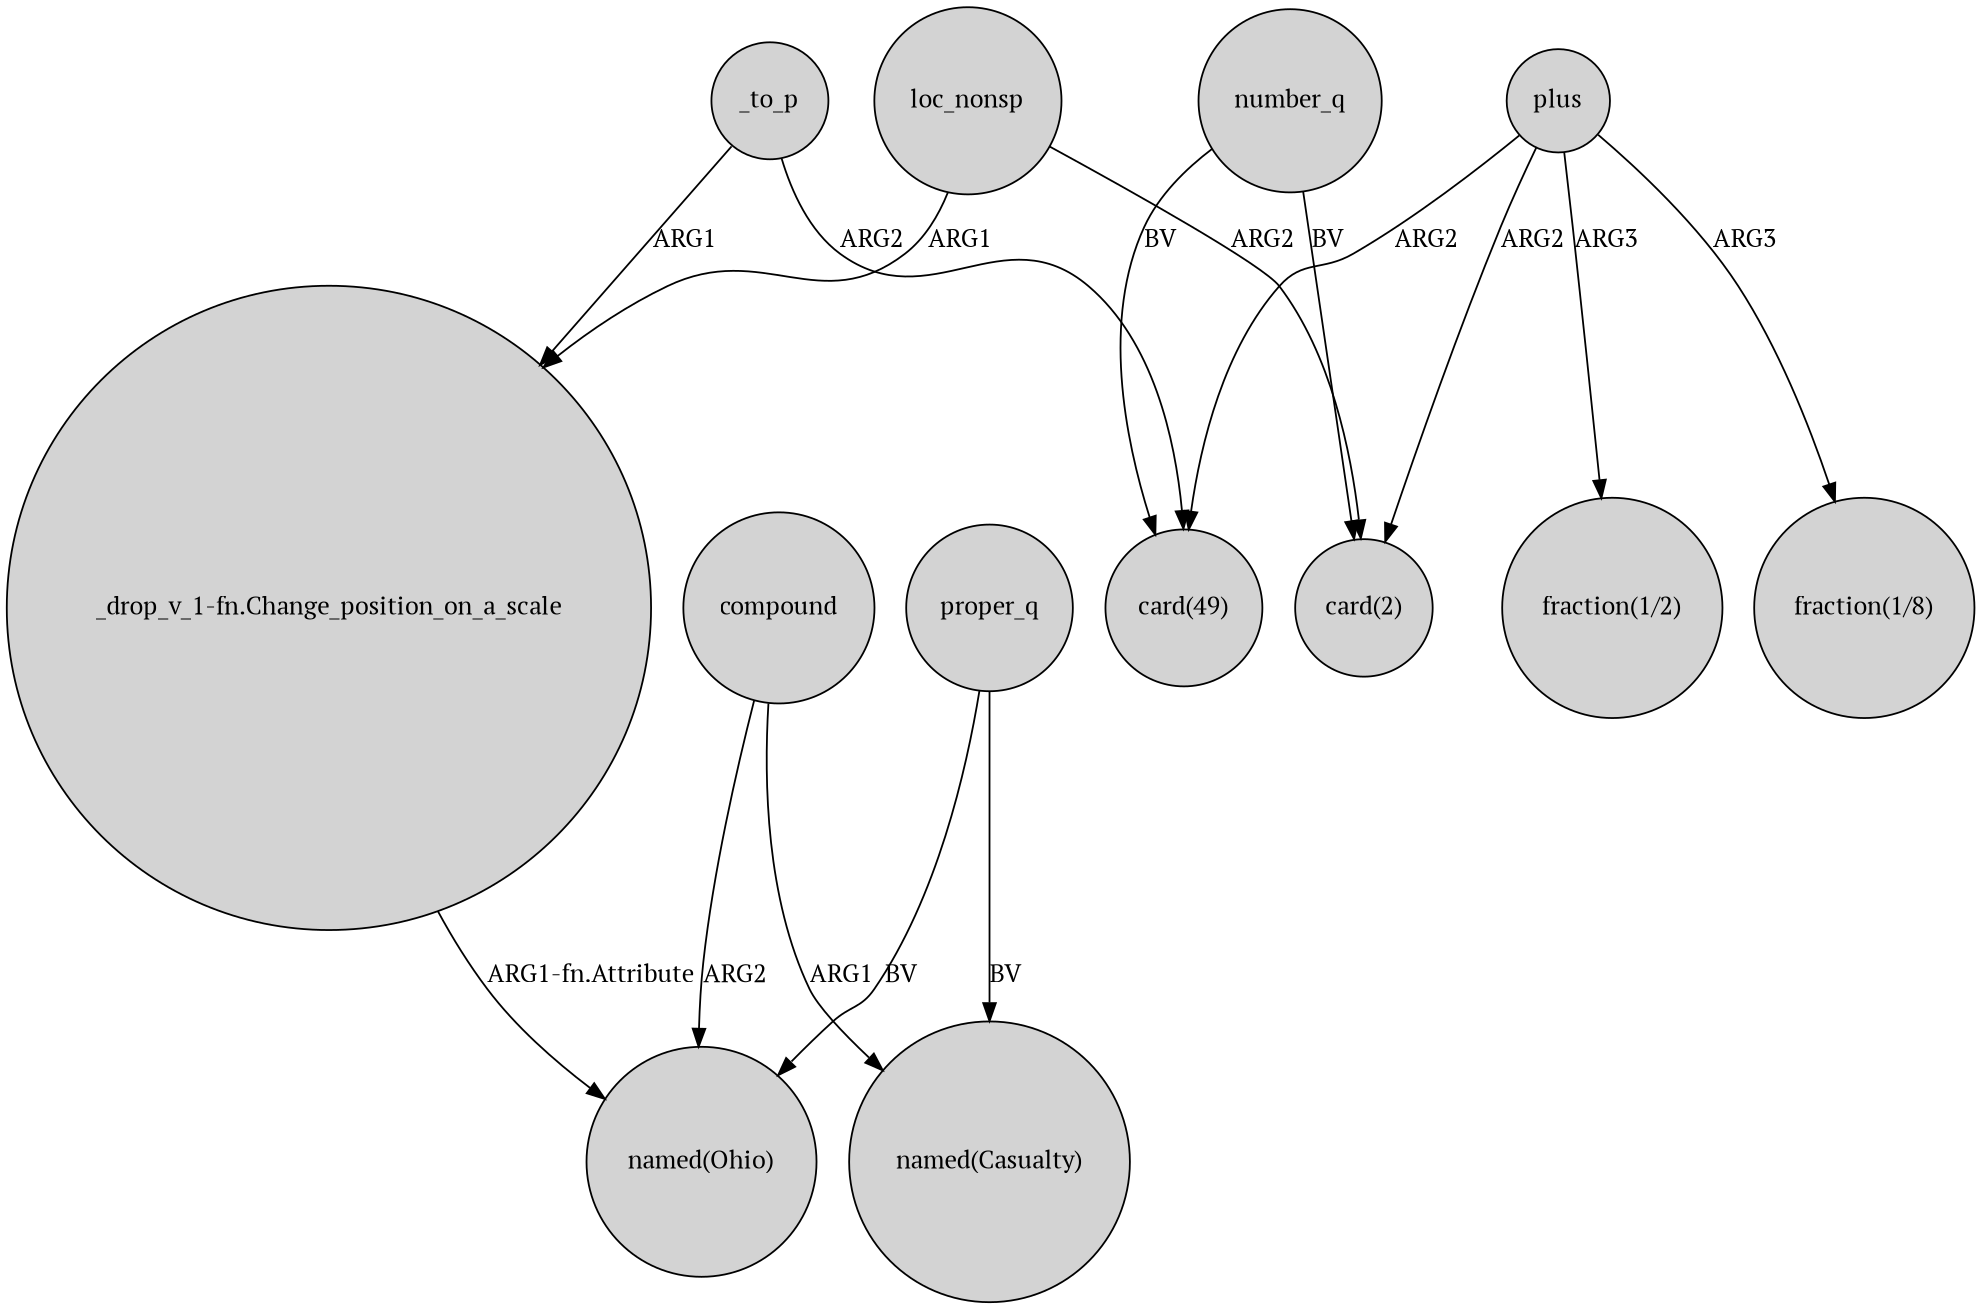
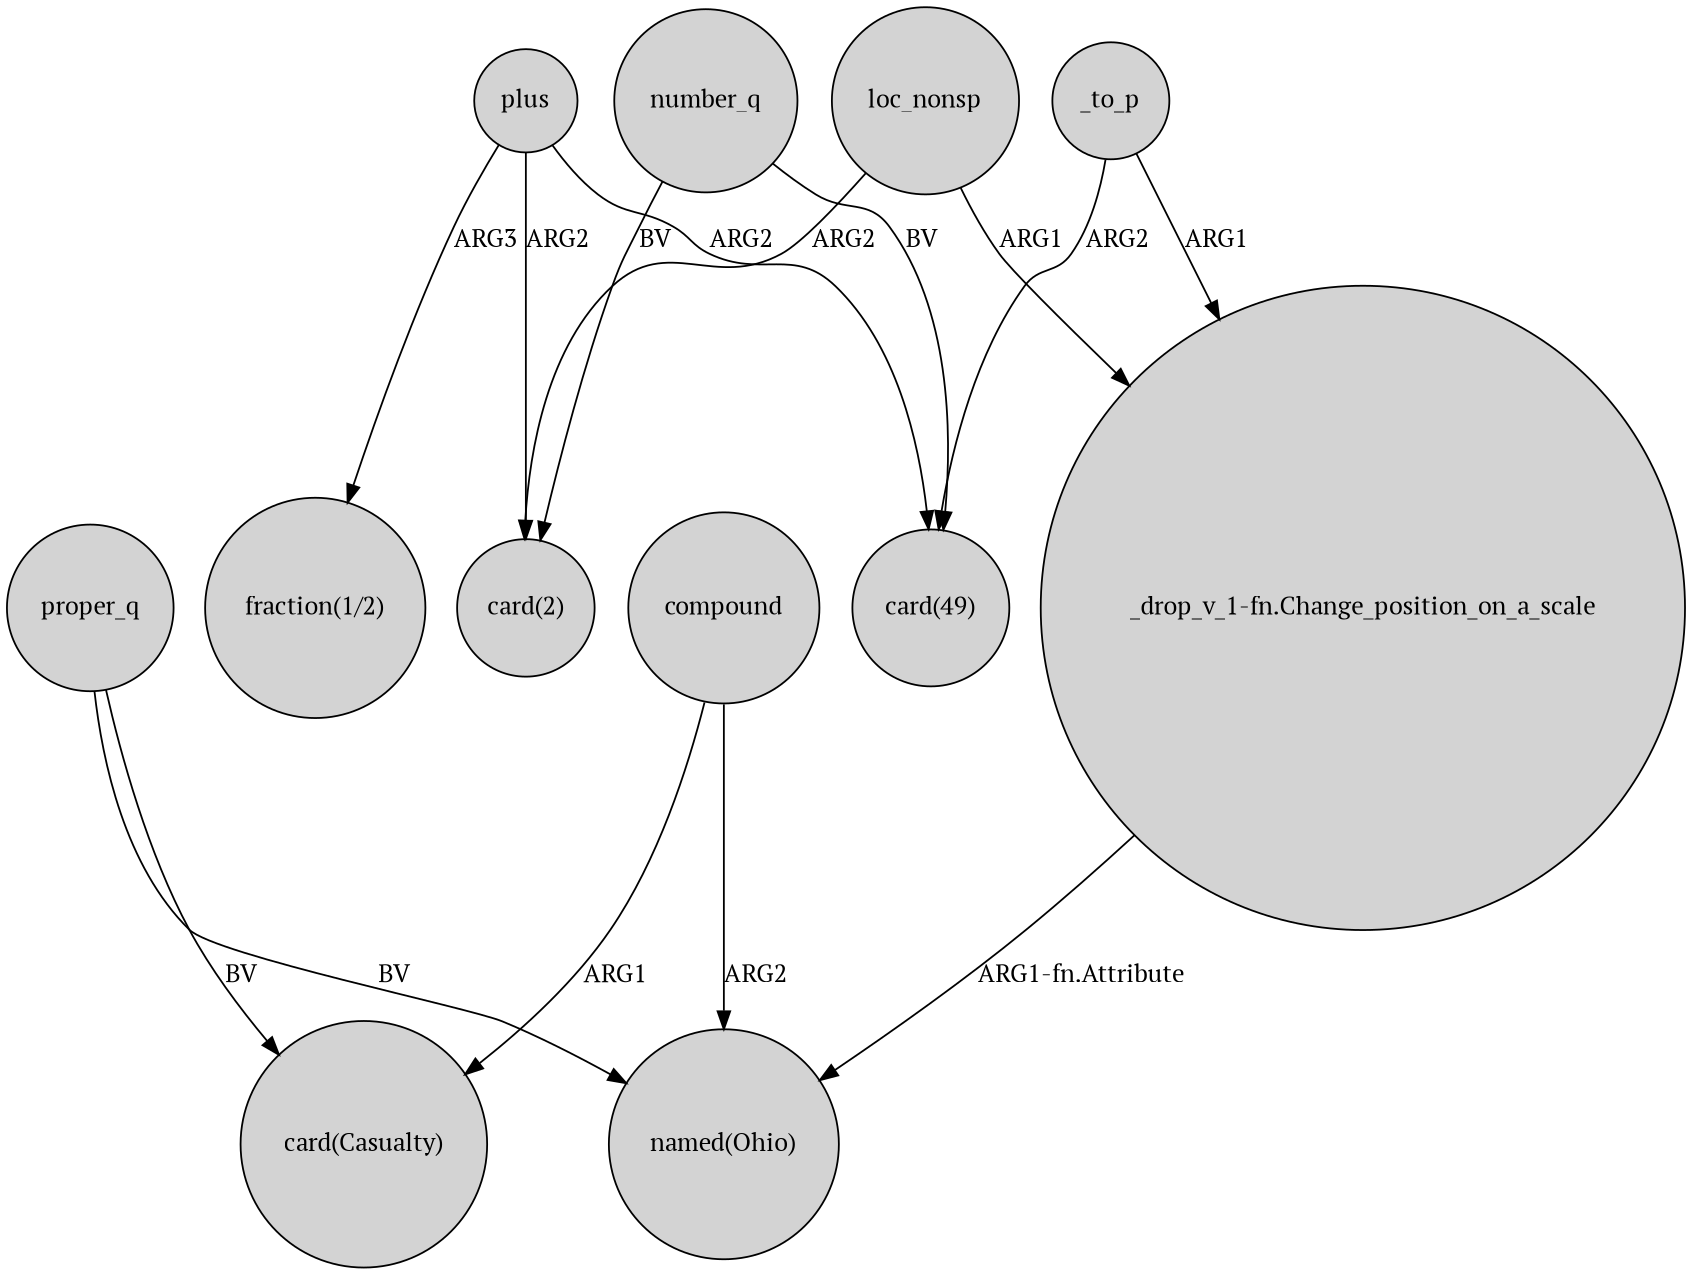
  digraph {
    fontname="PT Serif"
    node [fontname="PT Serif" shape=circle style=filled]
    edge [fontname="PT Serif"]
    compound
    "named(Ohio)"
-   "named(Casualty)"
+   "named(Casualty)" [label="card(Casualty)"]
    plus
    "card(2)"
    "card(49)"
    "fraction(1/2)"
-   "fraction(1/8)"
    "_drop_v_1-fn.Change_position_on_a_scale"
    _to_p
    number_q
    loc_nonsp
    proper_q
    compound -> "named(Ohio)" [label=ARG2]
    compound -> "named(Casualty)" [label=ARG1]
    plus -> "card(2)" [label=ARG2]
    plus -> "card(49)" [label=ARG2]
    plus -> "fraction(1/2)" [label=ARG3]
-   plus -> "fraction(1/8)" [label=ARG3]
    "_drop_v_1-fn.Change_position_on_a_scale" -> "named(Ohio)" [label="ARG1-fn.Attribute"]
    _to_p -> "card(49)" [label=ARG2]
    _to_p -> "_drop_v_1-fn.Change_position_on_a_scale" [label=ARG1]
    number_q -> "card(2)" [label=BV]
    number_q -> "card(49)" [label=BV]
    loc_nonsp -> "card(2)" [label=ARG2]
    loc_nonsp -> "_drop_v_1-fn.Change_position_on_a_scale" [label=ARG1]
    proper_q -> "named(Ohio)" [label=BV]
    proper_q -> "named(Casualty)" [label=BV]
  }
